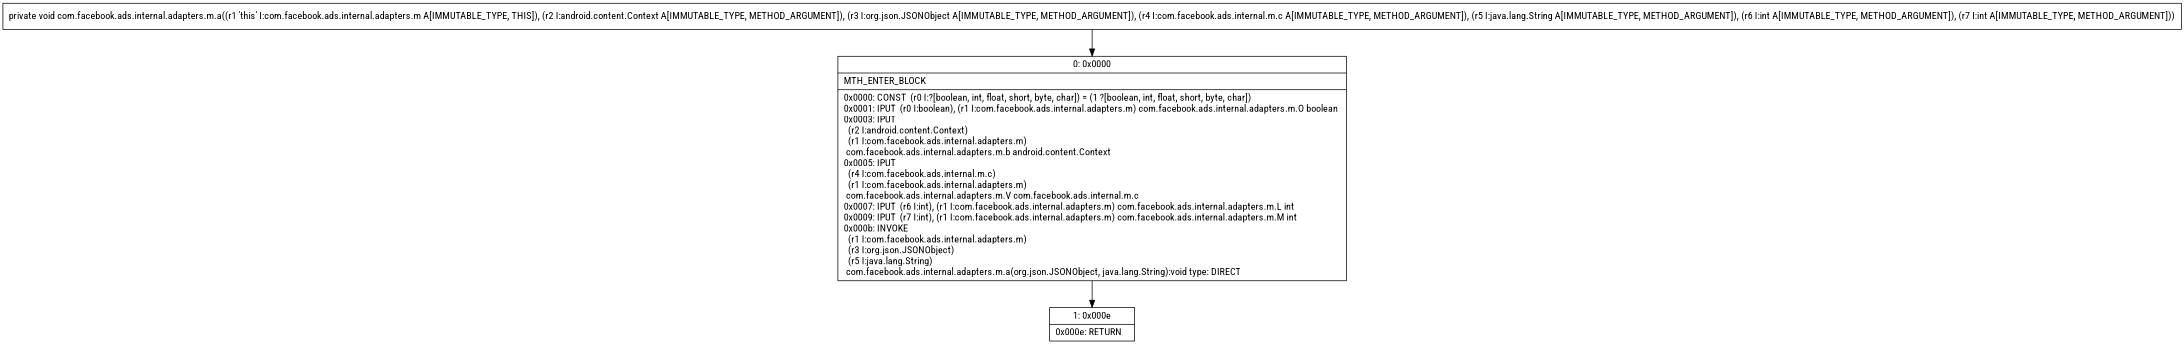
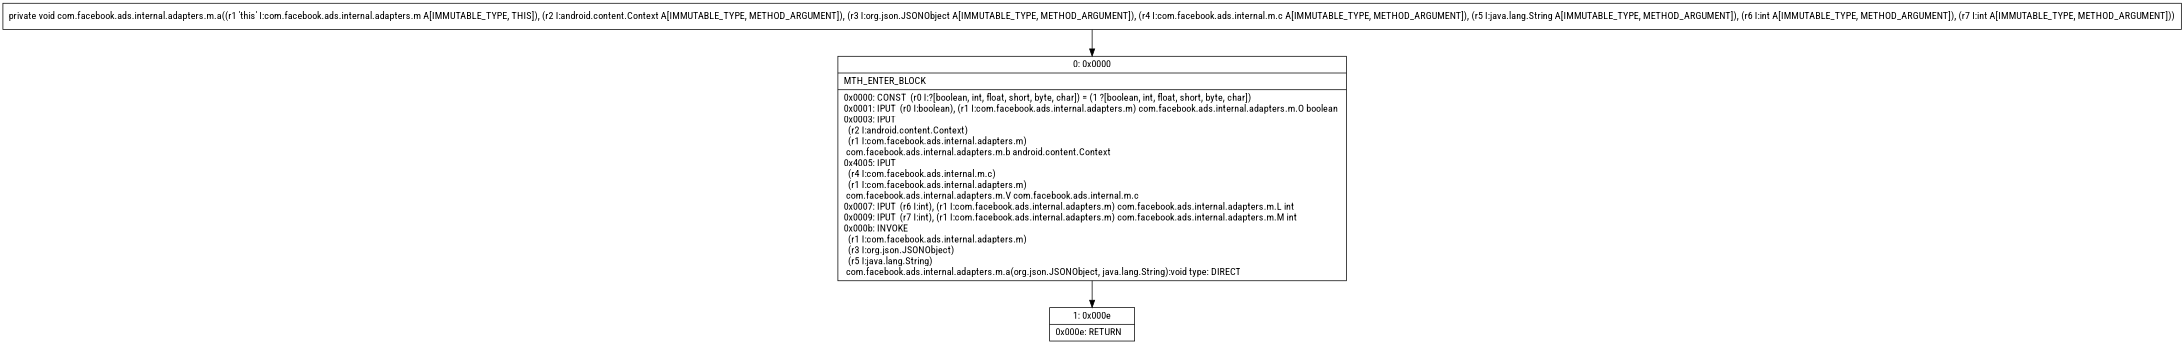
  digraph {
    fontname="Roboto Condensed"
    node [shape=record fontname="Roboto Condensed"]
    edge [fontname="Roboto Condensed"]
-   n1 [label="{0\:\ 0x0000|MTH_ENTER_BLOCK\l|0x0000: CONST  (r0 I:?[boolean, int, float, short, byte, char]) = (1 ?[boolean, int, float, short, byte, char]) \l0x0001: IPUT  (r0 I:boolean), (r1 I:com.facebook.ads.internal.adapters.m) com.facebook.ads.internal.adapters.m.O boolean \l0x0003: IPUT  \l  (r2 I:android.content.Context)\l  (r1 I:com.facebook.ads.internal.adapters.m)\l com.facebook.ads.internal.adapters.m.b android.content.Context \l0x0005: IPUT  \l  (r4 I:com.facebook.ads.internal.m.c)\l  (r1 I:com.facebook.ads.internal.adapters.m)\l com.facebook.ads.internal.adapters.m.V com.facebook.ads.internal.m.c \l0x0007: IPUT  (r6 I:int), (r1 I:com.facebook.ads.internal.adapters.m) com.facebook.ads.internal.adapters.m.L int \l0x0009: IPUT  (r7 I:int), (r1 I:com.facebook.ads.internal.adapters.m) com.facebook.ads.internal.adapters.m.M int \l0x000b: INVOKE  \l  (r1 I:com.facebook.ads.internal.adapters.m)\l  (r3 I:org.json.JSONObject)\l  (r5 I:java.lang.String)\l com.facebook.ads.internal.adapters.m.a(org.json.JSONObject, java.lang.String):void type: DIRECT \l}"]
+   n1 [label="{0\:\ 0x0000|MTH_ENTER_BLOCK\l|0x0000: CONST  (r0 I:?[boolean, int, float, short, byte, char]) = (1 ?[boolean, int, float, short, byte, char]) \l0x0001: IPUT  (r0 I:boolean), (r1 I:com.facebook.ads.internal.adapters.m) com.facebook.ads.internal.adapters.m.O boolean \l0x0003: IPUT  \l  (r2 I:android.content.Context)\l  (r1 I:com.facebook.ads.internal.adapters.m)\l com.facebook.ads.internal.adapters.m.b android.content.Context \l0x4005: IPUT  \l  (r4 I:com.facebook.ads.internal.m.c)\l  (r1 I:com.facebook.ads.internal.adapters.m)\l com.facebook.ads.internal.adapters.m.V com.facebook.ads.internal.m.c \l0x0007: IPUT  (r6 I:int), (r1 I:com.facebook.ads.internal.adapters.m) com.facebook.ads.internal.adapters.m.L int \l0x0009: IPUT  (r7 I:int), (r1 I:com.facebook.ads.internal.adapters.m) com.facebook.ads.internal.adapters.m.M int \l0x000b: INVOKE  \l  (r1 I:com.facebook.ads.internal.adapters.m)\l  (r3 I:org.json.JSONObject)\l  (r5 I:java.lang.String)\l com.facebook.ads.internal.adapters.m.a(org.json.JSONObject, java.lang.String):void type: DIRECT \l}"]
    n2 [label="{1\:\ 0x000e|0x000e: RETURN   \l}"]
    n3 [label="{private void com.facebook.ads.internal.adapters.m.a((r1 'this' I:com.facebook.ads.internal.adapters.m A[IMMUTABLE_TYPE, THIS]), (r2 I:android.content.Context A[IMMUTABLE_TYPE, METHOD_ARGUMENT]), (r3 I:org.json.JSONObject A[IMMUTABLE_TYPE, METHOD_ARGUMENT]), (r4 I:com.facebook.ads.internal.m.c A[IMMUTABLE_TYPE, METHOD_ARGUMENT]), (r5 I:java.lang.String A[IMMUTABLE_TYPE, METHOD_ARGUMENT]), (r6 I:int A[IMMUTABLE_TYPE, METHOD_ARGUMENT]), (r7 I:int A[IMMUTABLE_TYPE, METHOD_ARGUMENT])) }"]
    n1 -> n2
    n3 -> n1
  }
